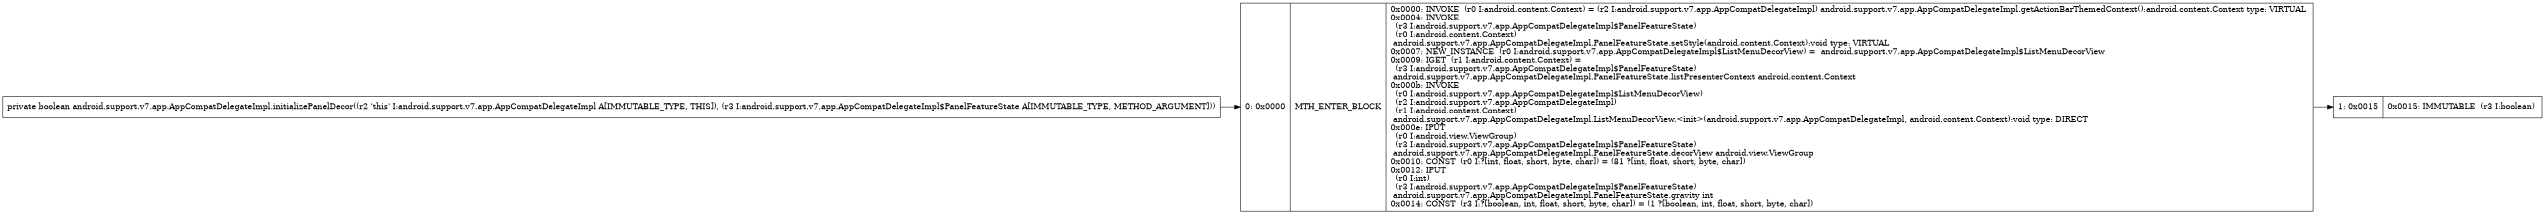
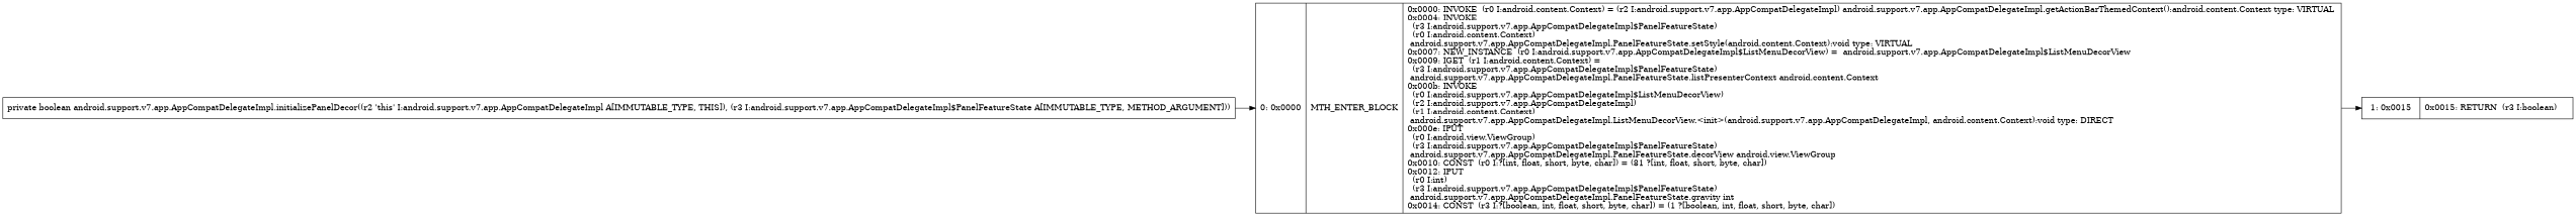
  digraph {
    rankdir=LR
    fontname="DejaVu Serif"
    node [shape=record fontname="DejaVu Serif"]
    edge [fontname="DejaVu Serif"]
    n1 [label="{0\:\ 0x0000|MTH_ENTER_BLOCK\l|0x0000: INVOKE  (r0 I:android.content.Context) = (r2 I:android.support.v7.app.AppCompatDelegateImpl) android.support.v7.app.AppCompatDelegateImpl.getActionBarThemedContext():android.content.Context type: VIRTUAL \l0x0004: INVOKE  \l  (r3 I:android.support.v7.app.AppCompatDelegateImpl$PanelFeatureState)\l  (r0 I:android.content.Context)\l android.support.v7.app.AppCompatDelegateImpl.PanelFeatureState.setStyle(android.content.Context):void type: VIRTUAL \l0x0007: NEW_INSTANCE  (r0 I:android.support.v7.app.AppCompatDelegateImpl$ListMenuDecorView) =  android.support.v7.app.AppCompatDelegateImpl$ListMenuDecorView \l0x0009: IGET  (r1 I:android.content.Context) = \l  (r3 I:android.support.v7.app.AppCompatDelegateImpl$PanelFeatureState)\l android.support.v7.app.AppCompatDelegateImpl.PanelFeatureState.listPresenterContext android.content.Context \l0x000b: INVOKE  \l  (r0 I:android.support.v7.app.AppCompatDelegateImpl$ListMenuDecorView)\l  (r2 I:android.support.v7.app.AppCompatDelegateImpl)\l  (r1 I:android.content.Context)\l android.support.v7.app.AppCompatDelegateImpl.ListMenuDecorView.\<init\>(android.support.v7.app.AppCompatDelegateImpl, android.content.Context):void type: DIRECT \l0x000e: IPUT  \l  (r0 I:android.view.ViewGroup)\l  (r3 I:android.support.v7.app.AppCompatDelegateImpl$PanelFeatureState)\l android.support.v7.app.AppCompatDelegateImpl.PanelFeatureState.decorView android.view.ViewGroup \l0x0010: CONST  (r0 I:?[int, float, short, byte, char]) = (81 ?[int, float, short, byte, char]) \l0x0012: IPUT  \l  (r0 I:int)\l  (r3 I:android.support.v7.app.AppCompatDelegateImpl$PanelFeatureState)\l android.support.v7.app.AppCompatDelegateImpl.PanelFeatureState.gravity int \l0x0014: CONST  (r3 I:?[boolean, int, float, short, byte, char]) = (1 ?[boolean, int, float, short, byte, char]) \l}"]
-   n2 [label="{1\:\ 0x0015|0x0015: IMMUTABLE  (r3 I:boolean) \l}"]
+   n2 [label="{1\:\ 0x0015|0x0015: RETURN  (r3 I:boolean) \l}"]
    n3 [label="{private boolean android.support.v7.app.AppCompatDelegateImpl.initializePanelDecor((r2 'this' I:android.support.v7.app.AppCompatDelegateImpl A[IMMUTABLE_TYPE, THIS]), (r3 I:android.support.v7.app.AppCompatDelegateImpl$PanelFeatureState A[IMMUTABLE_TYPE, METHOD_ARGUMENT])) }"]
    n1 -> n2
    n3 -> n1
  }
